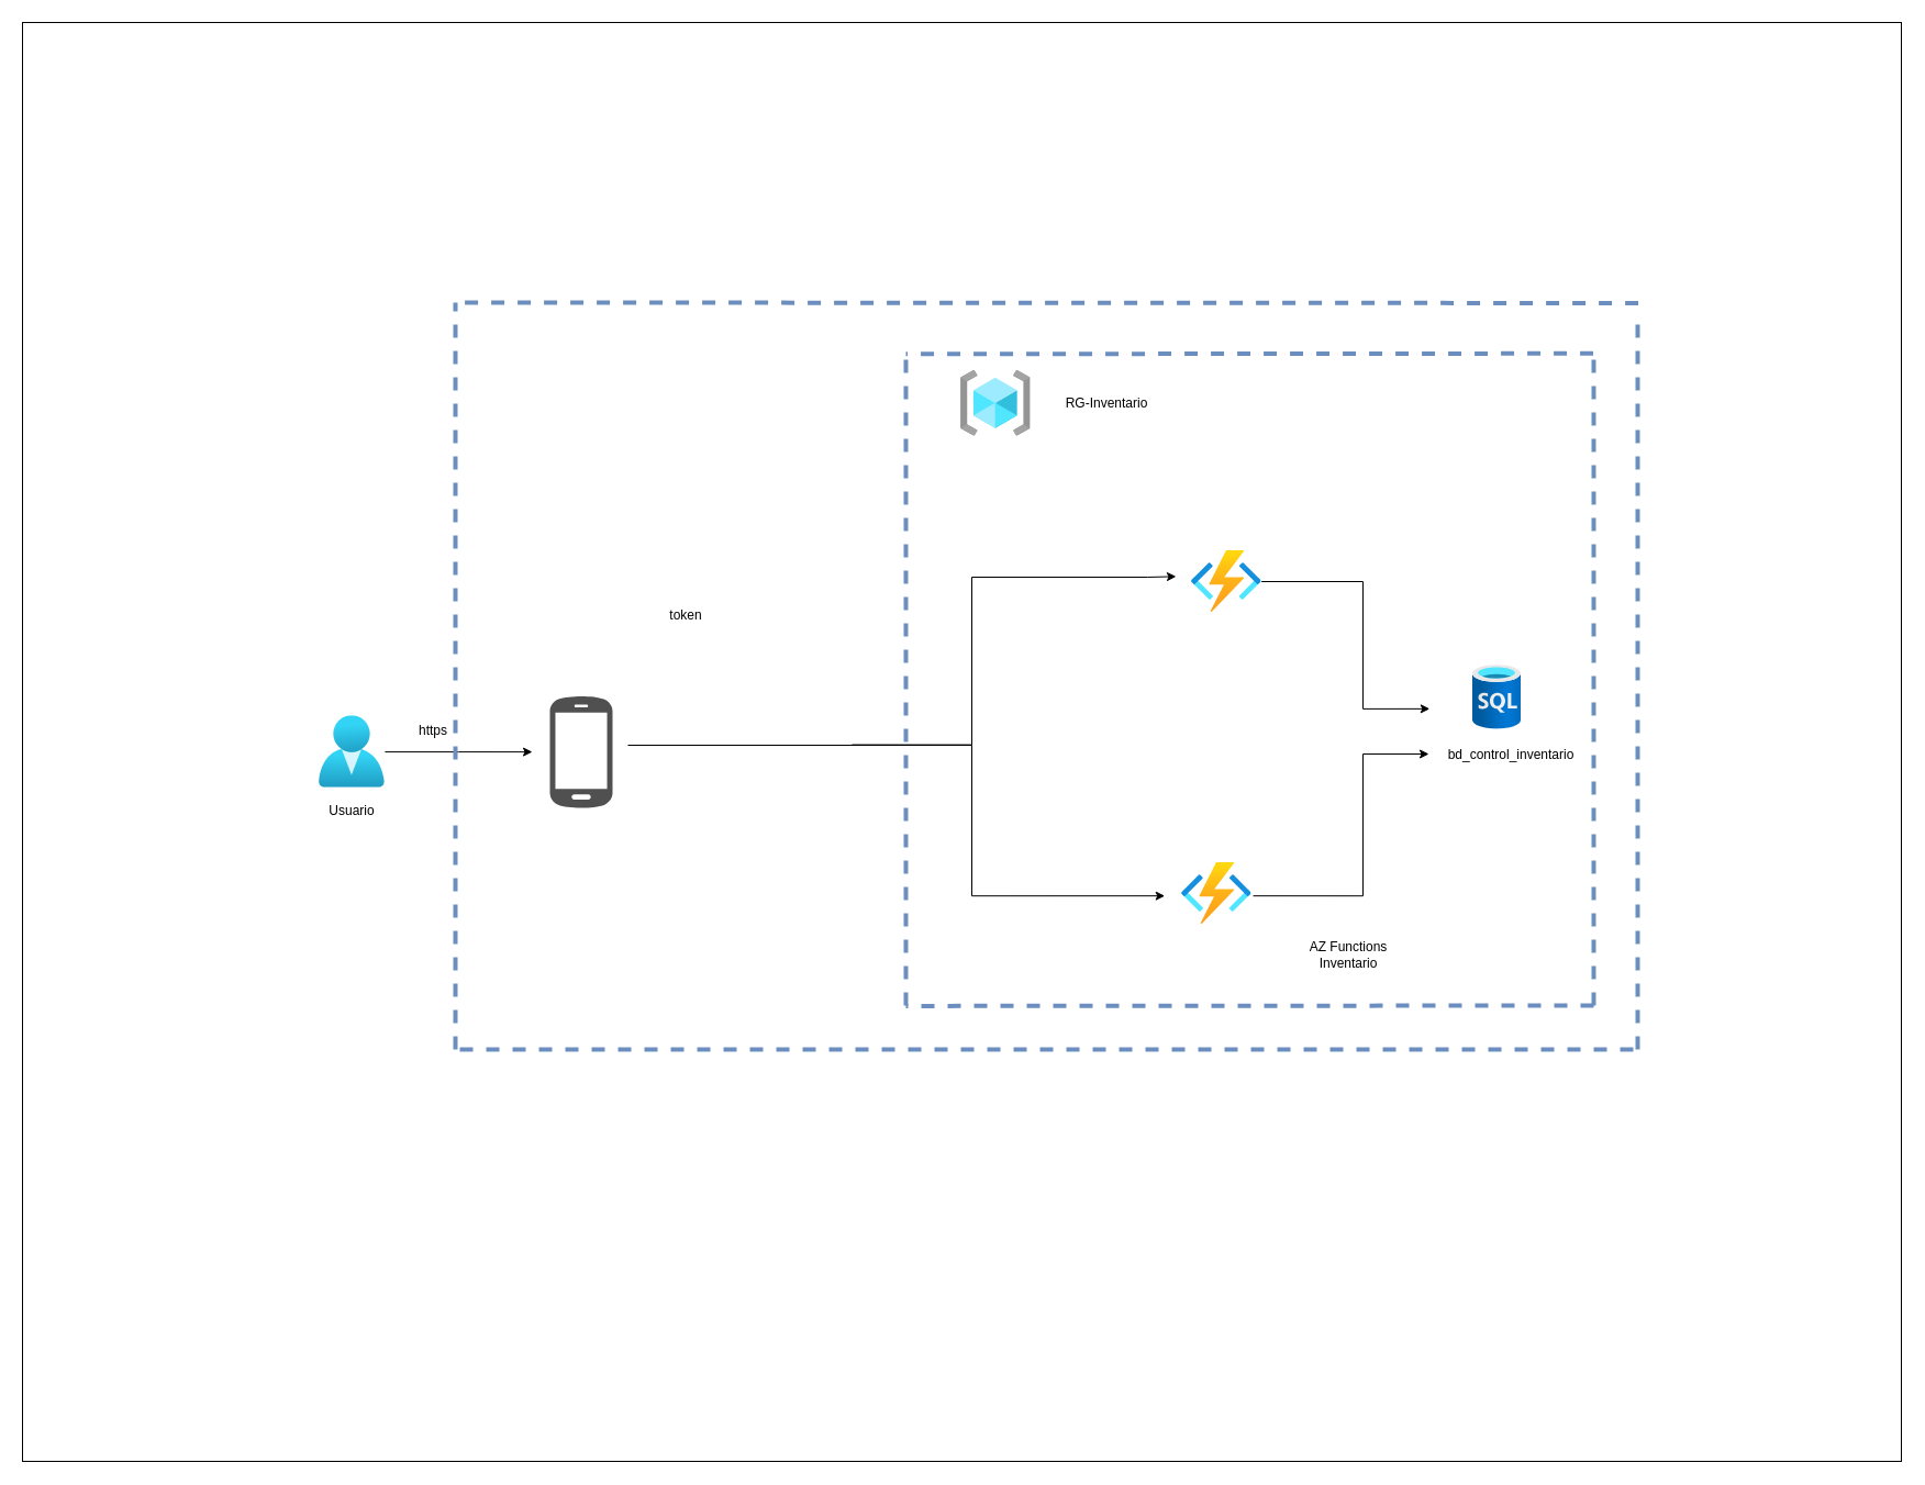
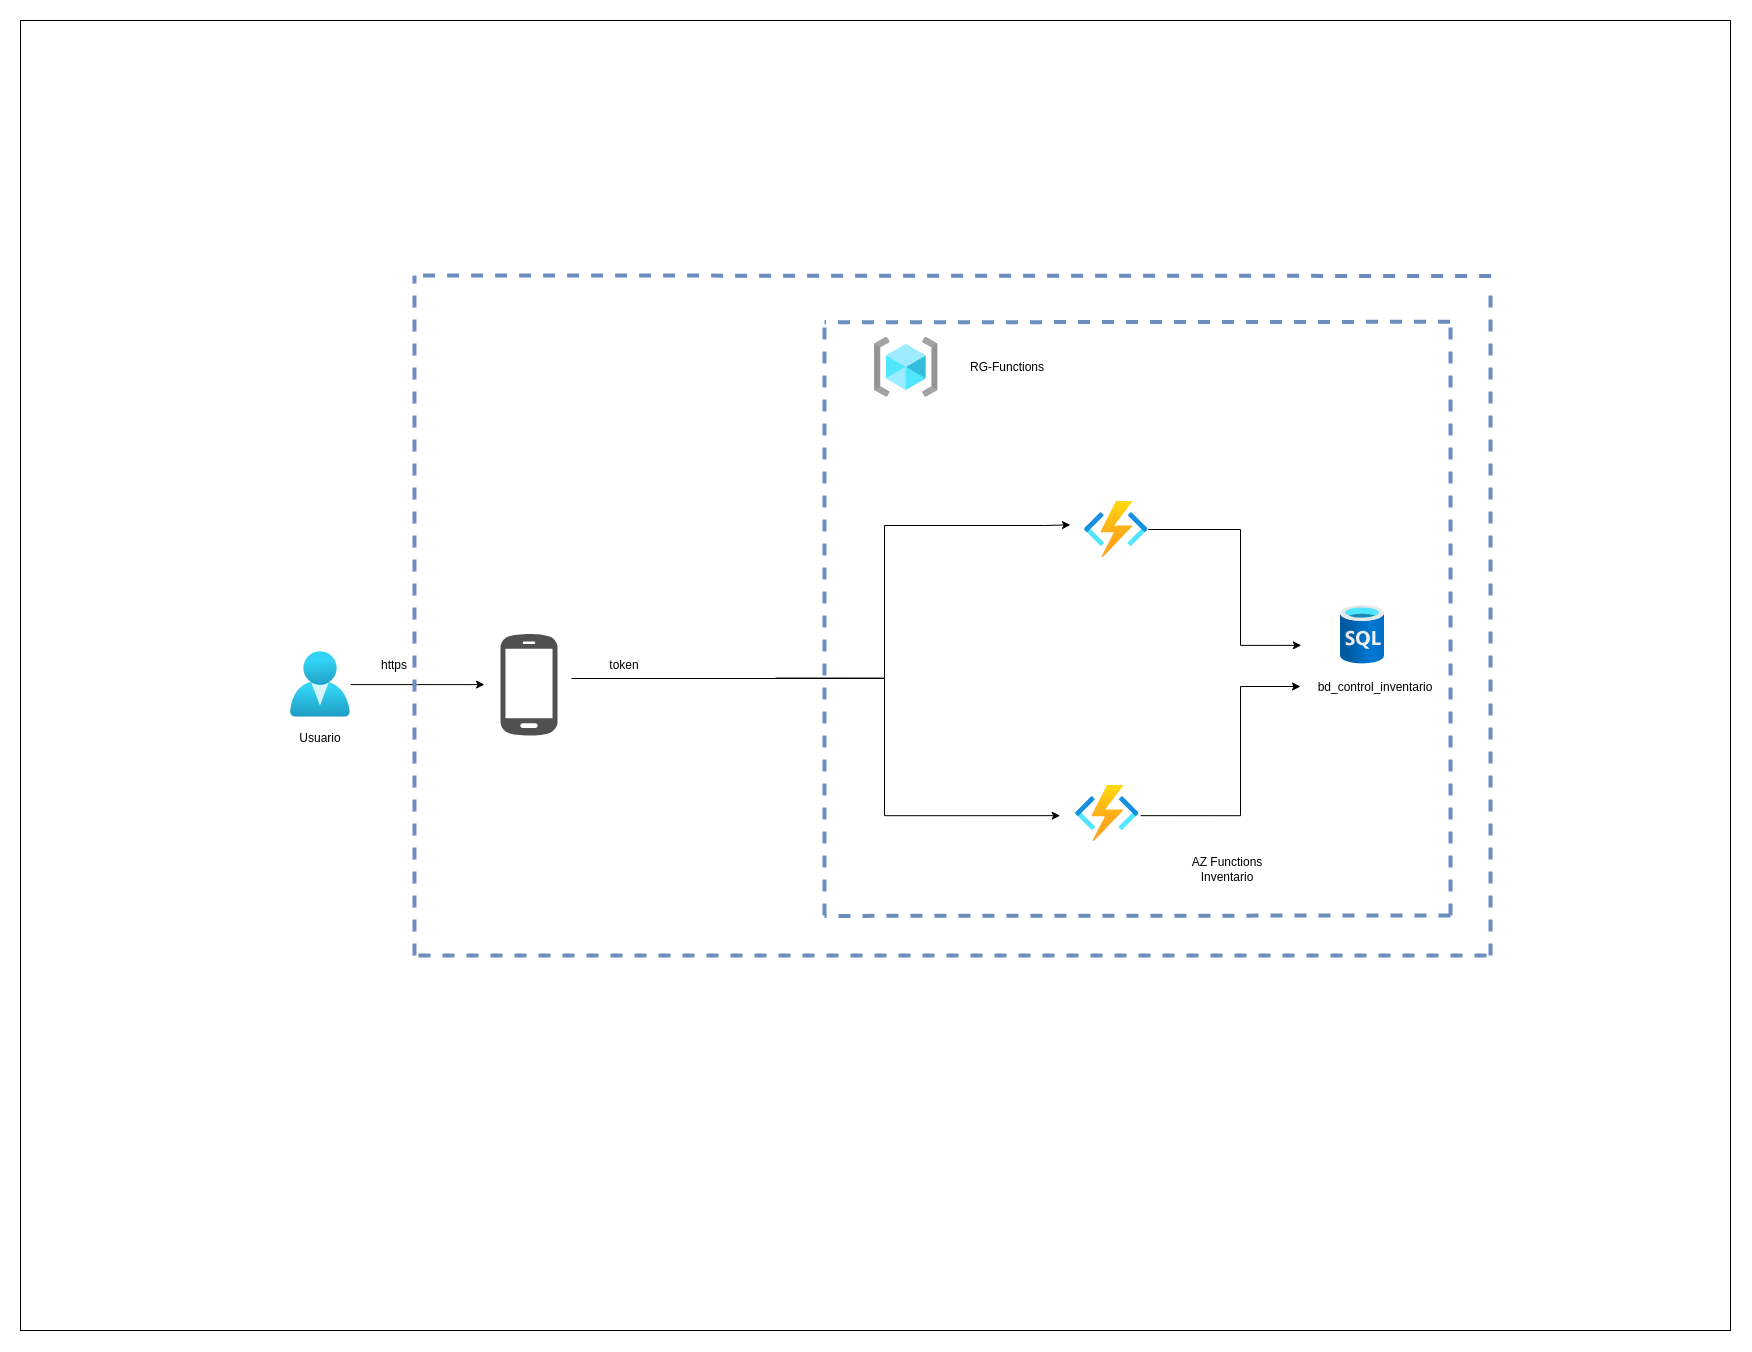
  <mxCell id="0" />
  <mxCell id="1" parent="0" />
  <mxCell id="2" value="" style="rounded=0;whiteSpace=wrap;html=1;" parent="1" vertex="1"><mxGeometry x="20" y="20" width="1710" height="1310" as="geometry" /></mxCell>
  <mxCell id="3" style="edgeStyle=orthogonalEdgeStyle;rounded=0;orthogonalLoop=1;jettySize=auto;html=1;strokeColor=default;entryX=0.749;entryY=0.477;entryDx=0;entryDy=0;entryPerimeter=0;" edge="1" parent="1" source="4" target="2"><mxGeometry relative="1" as="geometry"><mxPoint x="1360" y="591" as="targetPoint" /><Array as="points"><mxPoint x="1240" y="529" /><mxPoint x="1240" y="645" /></Array></mxGeometry></mxCell>
  <mxCell id="4" value="" style="aspect=fixed;html=1;points=[];align=center;image;fontSize=12;image=img/lib/azure2/compute/Function_Apps.svg;" parent="1" vertex="1"><mxGeometry x="1084" y="500.935" width="63.66" height="56.17" as="geometry" /></mxCell>
  <mxCell id="5" value="" style="aspect=fixed;html=1;points=[];align=center;image;fontSize=12;image=img/lib/azure2/databases/SQL_Database.svg;" parent="1" vertex="1"><mxGeometry x="1340" y="605.002" width="44" height="58.67" as="geometry" /></mxCell>
  <mxCell id="6" style="edgeStyle=orthogonalEdgeStyle;rounded=0;orthogonalLoop=1;jettySize=auto;html=1;" parent="1" source="7" edge="1"><mxGeometry relative="1" as="geometry"><mxPoint x="484" y="684.106" as="targetPoint" /></mxGeometry></mxCell>
  <mxCell id="7" value="" style="aspect=fixed;html=1;points=[];align=center;image;fontSize=12;image=img/lib/azure2/identity/Users.svg;" parent="1" vertex="1"><mxGeometry x="290" y="651.34" width="59.915" height="65.532" as="geometry" /></mxCell>
  <mxCell id="8" style="edgeStyle=orthogonalEdgeStyle;rounded=0;orthogonalLoop=1;jettySize=auto;html=1;entryX=0.614;entryY=0.385;entryDx=0;entryDy=0;entryPerimeter=0;" parent="1" edge="1" target="2"><mxGeometry relative="1" as="geometry"><mxPoint x="1044" y="537.128" as="targetPoint" /><Array as="points"><mxPoint x="884" y="678" /><mxPoint x="884" y="525" /><mxPoint x="1044" y="525" /></Array><mxPoint x="774.851" y="677.571" as="sourcePoint" /></mxGeometry></mxCell>
  <mxCell id="9" value="" style="aspect=fixed;html=1;points=[];align=center;image;fontSize=12;image=img/lib/azure2/compute/Function_Apps.svg;" parent="1" vertex="1"><mxGeometry x="1075" y="785.003" width="63.66" height="56.17" as="geometry" /></mxCell>
  <mxCell id="10" value="" style="aspect=fixed;html=1;points=[];align=center;image;fontSize=12;image=img/lib/azure2/general/Resource_Groups.svg;" parent="1" vertex="1"><mxGeometry x="874" y="336.787" width="63.66" height="59.915" as="geometry" /></mxCell>
  <mxCell id="11" value="https" style="text;html=1;strokeColor=none;fillColor=none;align=center;verticalAlign=middle;whiteSpace=wrap;rounded=0;" parent="1" vertex="1"><mxGeometry x="364" y="651.34" width="60" height="28.085" as="geometry" /></mxCell>
  <mxCell id="12" value="Usuario" style="text;html=1;strokeColor=none;fillColor=none;align=center;verticalAlign=middle;whiteSpace=wrap;rounded=0;" parent="1" vertex="1"><mxGeometry x="290" y="724.362" width="60" height="28.085" as="geometry" /></mxCell>
- <mxCell id="13" value="token" style="text;html=1;strokeColor=none;fillColor=none;align=center;verticalAlign=middle;whiteSpace=wrap;rounded=0;" parent="1" vertex="1"><mxGeometry x="594" y="546.34" width="60" height="28.085" as="geometry" /></mxCell>
- <mxCell id="14" value="RG-Inventario" style="text;html=1;strokeColor=none;fillColor=none;align=center;verticalAlign=middle;whiteSpace=wrap;rounded=0;" parent="1" vertex="1"><mxGeometry x="962" y="352.702" width="90" height="28.085" as="geometry" /></mxCell>
+ <mxCell id="13" value="token" style="text;html=1;strokeColor=none;fillColor=none;align=center;verticalAlign=middle;whiteSpace=wrap;rounded=0;" parent="1" vertex="1"><mxGeometry x="594" y="651.34" width="60" height="28.085" as="geometry" /></mxCell>
+ <mxCell id="14" value="RG-Functions" style="text;html=1;strokeColor=none;fillColor=none;align=center;verticalAlign=middle;whiteSpace=wrap;rounded=0;" parent="1" vertex="1"><mxGeometry x="962" y="352.702" width="90" height="28.085" as="geometry" /></mxCell>
  <mxCell id="15" value="bd_control_inventario" style="text;html=1;strokeColor=none;fillColor=none;align=center;verticalAlign=middle;whiteSpace=wrap;rounded=0;" parent="1" vertex="1"><mxGeometry x="1330" y="672.744" width="90" height="28.085" as="geometry" /></mxCell>
  <mxCell id="16" style="edgeStyle=orthogonalEdgeStyle;rounded=0;orthogonalLoop=1;jettySize=auto;html=1;entryX=0.608;entryY=0.607;entryDx=0;entryDy=0;entryPerimeter=0;" parent="1" edge="1" target="2"><mxGeometry relative="1" as="geometry"><mxPoint x="1040" y="827" as="targetPoint" /><mxPoint x="571" y="678" as="sourcePoint" /><Array as="points"><mxPoint x="884" y="678" /><mxPoint x="884" y="815" /></Array></mxGeometry></mxCell>
  <mxCell id="17" value="" style="endArrow=none;dashed=1;html=1;rounded=0;fillColor=#dae8fc;strokeColor=#6c8ebf;strokeWidth=4;" parent="1" edge="1"><mxGeometry width="50" height="50" relative="1" as="geometry"><mxPoint x="414" y="955" as="sourcePoint" /><mxPoint x="414" y="275" as="targetPoint" /></mxGeometry></mxCell>
  <mxCell id="18" value="" style="endArrow=none;dashed=1;html=1;rounded=0;fillColor=#dae8fc;strokeColor=#6c8ebf;strokeWidth=4;" parent="1" edge="1"><mxGeometry width="50" height="50" relative="1" as="geometry"><mxPoint x="1486" y="955" as="sourcePoint" /><mxPoint x="410" y="955" as="targetPoint" /></mxGeometry></mxCell>
  <mxCell id="19" value="" style="endArrow=none;dashed=1;html=1;rounded=0;fillColor=#dae8fc;strokeColor=#6c8ebf;strokeWidth=4;" parent="1" edge="1"><mxGeometry width="50" height="50" relative="1" as="geometry"><mxPoint x="1490" y="955" as="sourcePoint" /><mxPoint x="1490" y="284.997" as="targetPoint" /></mxGeometry></mxCell>
  <mxCell id="20" value="" style="endArrow=none;dashed=1;html=1;rounded=0;fillColor=#dae8fc;strokeColor=#6c8ebf;strokeWidth=4;exitX=0.86;exitY=0.195;exitDx=0;exitDy=0;exitPerimeter=0;" parent="1" edge="1" source="2"><mxGeometry width="50" height="50" relative="1" as="geometry"><mxPoint x="1474" y="275" as="sourcePoint" /><mxPoint x="414" y="275" as="targetPoint" /></mxGeometry></mxCell>
  <mxCell id="21" value="" style="endArrow=none;dashed=1;html=1;rounded=0;fillColor=#dae8fc;strokeColor=#6c8ebf;strokeWidth=4;" parent="1" edge="1"><mxGeometry width="50" height="50" relative="1" as="geometry"><mxPoint x="824" y="915" as="sourcePoint" /><mxPoint x="824" y="321.809" as="targetPoint" /></mxGeometry></mxCell>
  <mxCell id="22" value="" style="endArrow=none;dashed=1;html=1;rounded=0;fillColor=#dae8fc;strokeColor=#6c8ebf;strokeWidth=4;endSize=17;" parent="1" edge="1"><mxGeometry width="50" height="50" relative="1" as="geometry"><mxPoint x="1450" y="915" as="sourcePoint" /><mxPoint x="1450" y="321.809" as="targetPoint" /></mxGeometry></mxCell>
  <mxCell id="23" value="" style="endArrow=none;dashed=1;html=1;rounded=0;fillColor=#dae8fc;strokeColor=#6c8ebf;strokeWidth=4;exitX=0.836;exitY=0.23;exitDx=0;exitDy=0;exitPerimeter=0;" parent="1" edge="1" source="2"><mxGeometry width="50" height="50" relative="1" as="geometry"><mxPoint x="1434" y="321.809" as="sourcePoint" /><mxPoint x="824" y="321.809" as="targetPoint" /></mxGeometry></mxCell>
  <mxCell id="24" value="" style="endArrow=none;dashed=1;html=1;rounded=0;fillColor=#dae8fc;strokeColor=#6c8ebf;strokeWidth=4;" parent="1" edge="1"><mxGeometry width="50" height="50" relative="1" as="geometry"><mxPoint x="1450" y="915" as="sourcePoint" /><mxPoint x="824" y="915.404" as="targetPoint" /></mxGeometry></mxCell>
  <mxCell id="25" value="AZ Functions Inventario" style="text;html=1;strokeColor=none;fillColor=none;align=center;verticalAlign=middle;whiteSpace=wrap;rounded=0;" parent="1" vertex="1"><mxGeometry x="1181.83" y="854.997" width="90" height="28.085" as="geometry" /></mxCell>
  <mxCell id="26" value="" style="sketch=0;pointerEvents=1;shadow=0;dashed=0;html=1;strokeColor=none;fillColor=#505050;labelPosition=center;verticalLabelPosition=bottom;verticalAlign=top;outlineConnect=0;align=center;shape=mxgraph.office.devices.cell_phone_android_proportional;" vertex="1" parent="1"><mxGeometry x="500" y="632.14" width="57" height="103.94" as="geometry" /></mxCell>
  <mxCell id="27" style="edgeStyle=orthogonalEdgeStyle;rounded=0;orthogonalLoop=1;jettySize=auto;html=1;strokeColor=default;exitX=0.655;exitY=0.607;exitDx=0;exitDy=0;exitPerimeter=0;" edge="1" parent="1" source="2"><mxGeometry relative="1" as="geometry"><mxPoint x="1300" y="686" as="targetPoint" /><mxPoint x="1165" y="809.82" as="sourcePoint" /><Array as="points"><mxPoint x="1240" y="815" /><mxPoint x="1240" y="686" /></Array></mxGeometry></mxCell>
